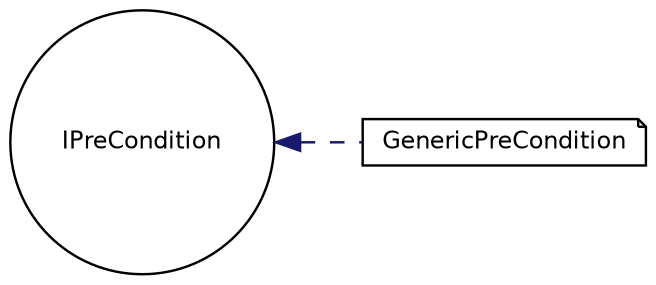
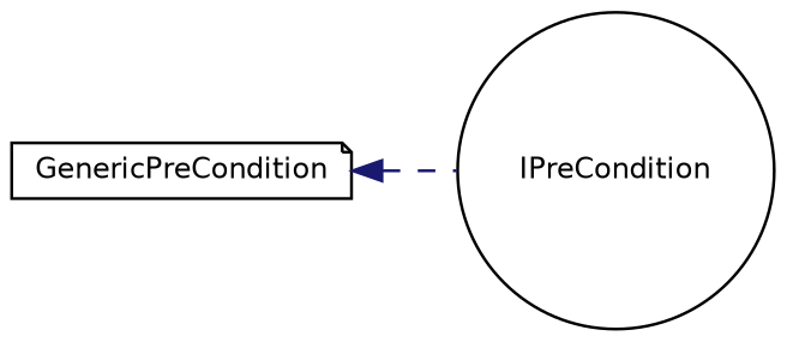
  digraph {
    rankdir=LR
    node [color=black fillcolor=white fontname=Helvetica fontsize=10 style=filled]
    n1 [height=0.2 label=IPreCondition shape=circle width=0.4]
    n2 [height=0.2 label=GenericPreCondition shape=note width=0.4]
-   n1 -> n2 [color=midnightblue dir=back fontname=Helvetica fontsize=10 labelfontname=Helvetica labelfontsize=10 style=dashed]
+   n2 -> n1 [color=midnightblue dir=back fontname=Helvetica fontsize=10 labelfontname=Helvetica labelfontsize=10 style=dashed]
  }
